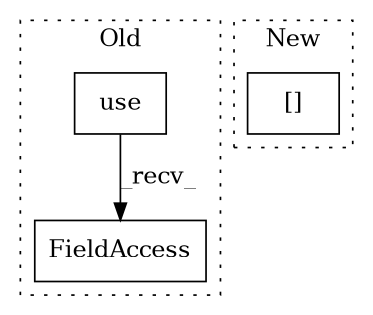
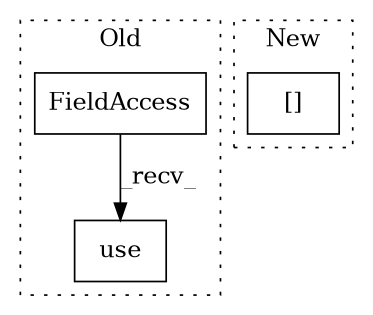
  digraph {
    node [l="4,1" shape=box]
    n1 [a=32 label=use s="20954,20967"]
    n2 [a=22 l=10 label=FieldAccess s=20930]
    n3 [a=2 label="[]" s="19040,19045"]
    subgraph cluster_1 {
      label=Old
      style=dotted
      n1
      n2
    }
    subgraph cluster_2 {
      label=New
      style=dotted
      n3
    }
-   n1 -> n2 [label=_recv_]
+   n2 -> n1 [label=_recv_]
  }
